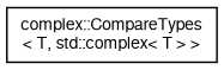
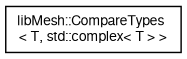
  digraph {
    rankdir=TB
-   n1 [color=black fillcolor=white fontname=FreeSans fontsize=10 height=0.2 label="complex::CompareTypes\l\< T, std::complex\< T \> \>" shape=record style=filled width=0.4]
+   n1 [color=black fillcolor=white fontname=FreeSans fontsize=10 height=0.2 label="libMesh::CompareTypes\l\< T, std::complex\< T \> \>" shape=record style=filled width=0.4]
  }
